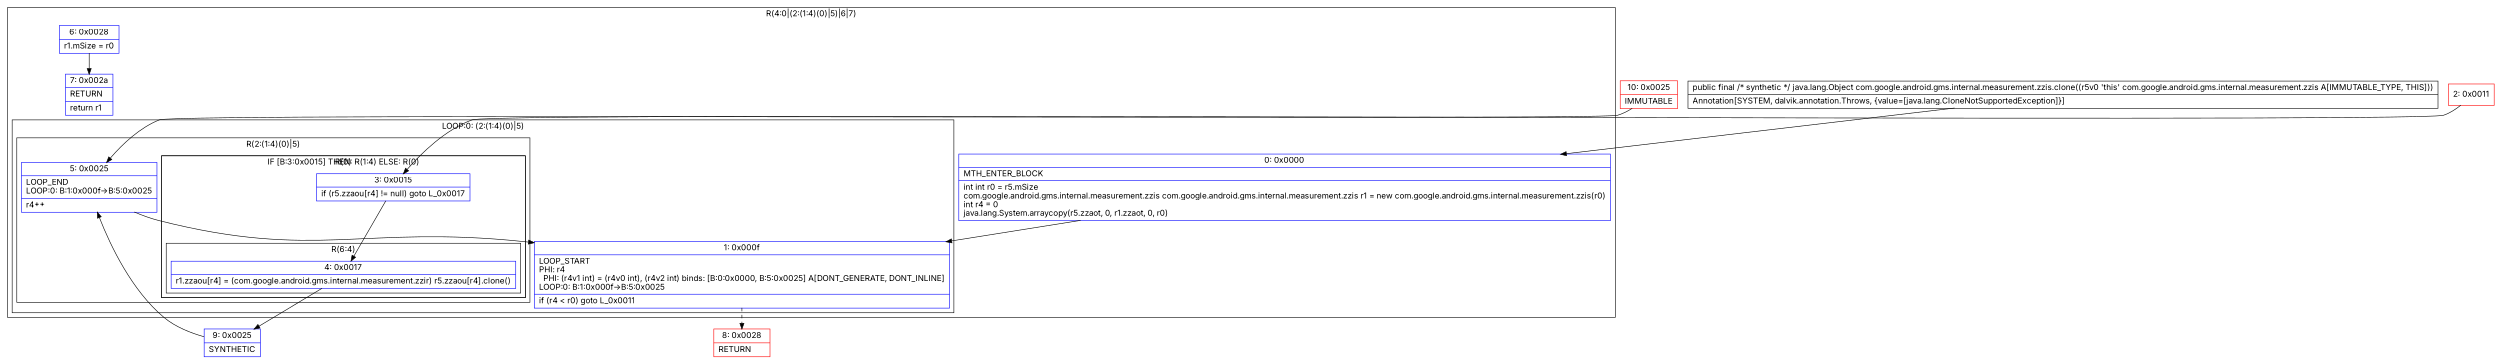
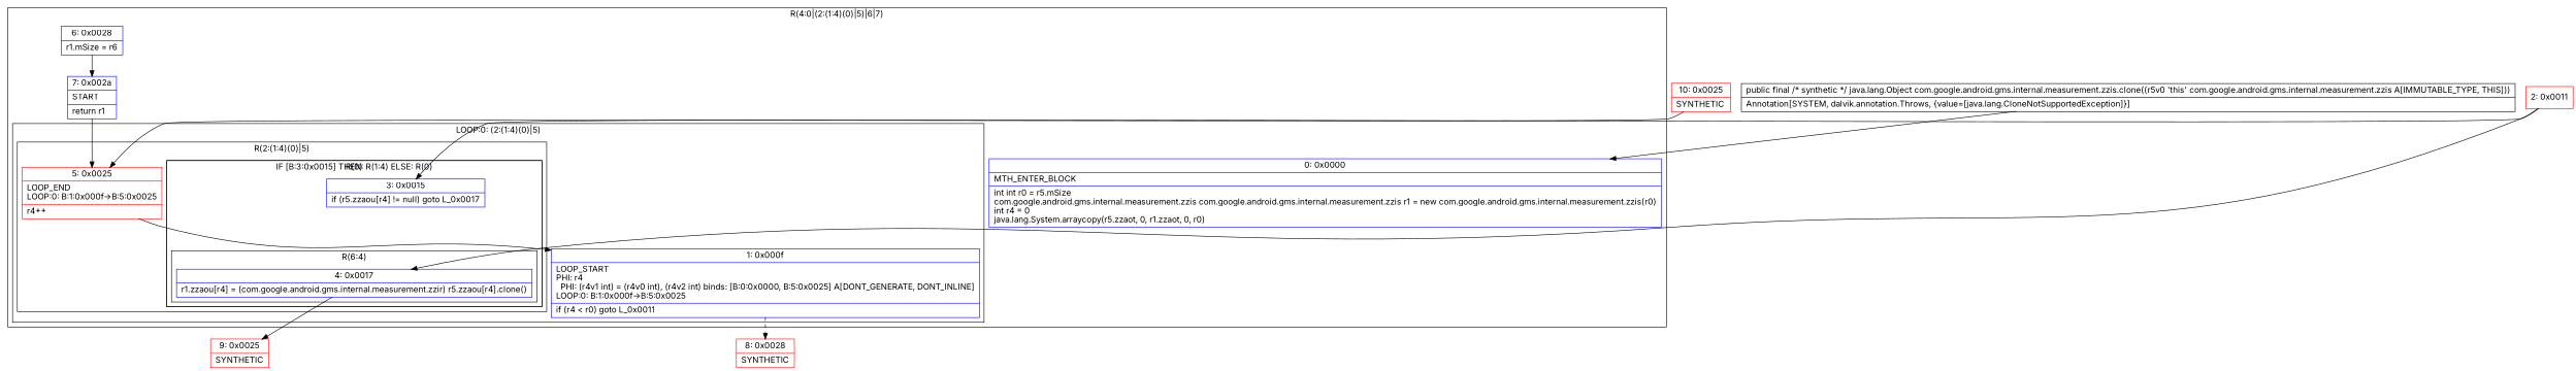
  digraph {
    fontname=Inter
    node [color=blue fontname=Inter shape=record]
    edge [fontname=Inter]
    n1 [label="{4\:\ 0x0017|r1.zzaou[r4] = (com.google.android.gms.internal.measurement.zzir) r5.zzaou[r4].clone()\l}"]
    n2 [label="{3\:\ 0x0015|if (r5.zzaou[r4] != null) goto L_0x0017\l}"]
-   n3 [label="{5\:\ 0x0025|LOOP_END\lLOOP:0: B:1:0x000f\-\>B:5:0x0025\l|r4++\l}"]
+   n3 [color=red label="{5\:\ 0x0025|LOOP_END\lLOOP:0: B:1:0x000f\-\>B:5:0x0025\l|r4++\l}"]
    n4 [label="{1\:\ 0x000f|LOOP_START\lPHI: r4 \l  PHI: (r4v1 int) = (r4v0 int), (r4v2 int) binds: [B:0:0x0000, B:5:0x0025] A[DONT_GENERATE, DONT_INLINE]\lLOOP:0: B:1:0x000f\-\>B:5:0x0025\l|if (r4 \< r0) goto L_0x0011\l}"]
    n5 [label="{0\:\ 0x0000|MTH_ENTER_BLOCK\l|int int r0 = r5.mSize\lcom.google.android.gms.internal.measurement.zzis com.google.android.gms.internal.measurement.zzis r1 = new com.google.android.gms.internal.measurement.zzis(r0)\lint r4 = 0\ljava.lang.System.arraycopy(r5.zzaot, 0, r1.zzaot, 0, r0)\l}"]
-   n6 [label="{6\:\ 0x0028|r1.mSize = r0\l}"]
-   n7 [label="{7\:\ 0x002a|RETURN\l|return r1\l}"]
-   n8 [label="{9\:\ 0x0025|SYNTHETIC\l}"]
-   n9 [color=red label="{8\:\ 0x0028|RETURN\l}"]
+   n6 [label="{6\:\ 0x0028|r1.mSize = r6\l}"]
+   n7 [label="{7\:\ 0x002a|START\l|return r1\l}"]
+   n8 [color=red label="{9\:\ 0x0025|SYNTHETIC\l}"]
+   n9 [color=red label="{8\:\ 0x0028|SYNTHETIC\l}"]
    n10 [color=red label="{2\:\ 0x0011}"]
-   n11 [color=red label="{10\:\ 0x0025|IMMUTABLE\l}"]
+   n11 [color=red label="{10\:\ 0x0025|SYNTHETIC\l}"]
    n12 [label="{public final \/* synthetic *\/ java.lang.Object com.google.android.gms.internal.measurement.zzis.clone((r5v0 'this' com.google.android.gms.internal.measurement.zzis A[IMMUTABLE_TYPE, THIS]))  | Annotation[SYSTEM, dalvik.annotation.Throws, \{value=[java.lang.CloneNotSupportedException]\}]\l}" color=""]
    subgraph cluster_1 {
      label="R(4:0|(2:(1:4)(0)|5)|6|7)"
      n5
      n6
      n7
      subgraph cluster_2 {
        label="LOOP:0: (2:(1:4)(0)|5)"
        n4
        subgraph cluster_3 {
          label="R(2:(1:4)(0)|5)"
          n3
          subgraph cluster_4 {
            label="IF [B:3:0x0015] THEN: R(1:4) ELSE: R(0)"
            n2
            subgraph cluster_5 {
              label="R(6:4)"
              n1
            }
            subgraph cluster_6 {
              label="R(0)"
            }
          }
        }
      }
    }
    n1 -> n8
-   n2 -> n1
+   n10 -> n1
    n3 -> n4
    n4 -> n9 [style=dashed]
-   n5 -> n4
    n6 -> n7
-   n8 -> n3
+   n7 -> n3
    n10 -> n2
    n11 -> n3
    n12 -> n5
  }
